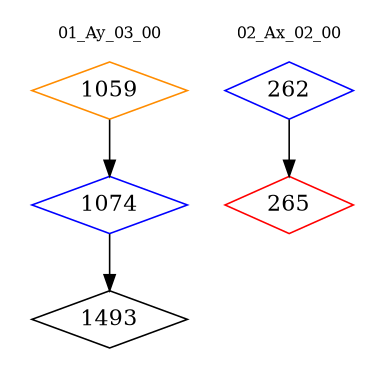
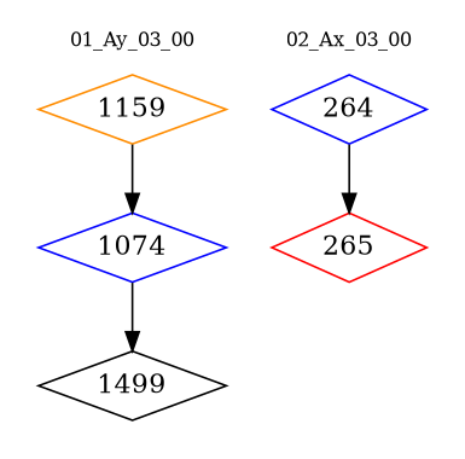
  digraph {
    fontname="DejaVu Serif"
    node [color=blue fontname="DejaVu Serif" shape=diamond]
    edge [color=black fontname="DejaVu Serif"]
-   n1 [color=darkorange label=1059]
+   n1 [color=darkorange label=1159]
    n2 [label=1074]
-   n3 [color=black label=1493]
-   n4 [label=262]
+   n3 [color=black label=1499]
+   n4 [label=264]
    n5 [color=red label=265]
    subgraph cluster_1 {
      color=white
      fontsize=10
      label="01_Ay_03_00"
      n1
      n2
      n3
    }
    subgraph cluster_2 {
      color=white
      fontsize=10
-     label="02_Ax_02_00"
+     label="02_Ax_03_00"
      n4
      n5
    }
    n1 -> n2
    n2 -> n3
    n4 -> n5
  }
